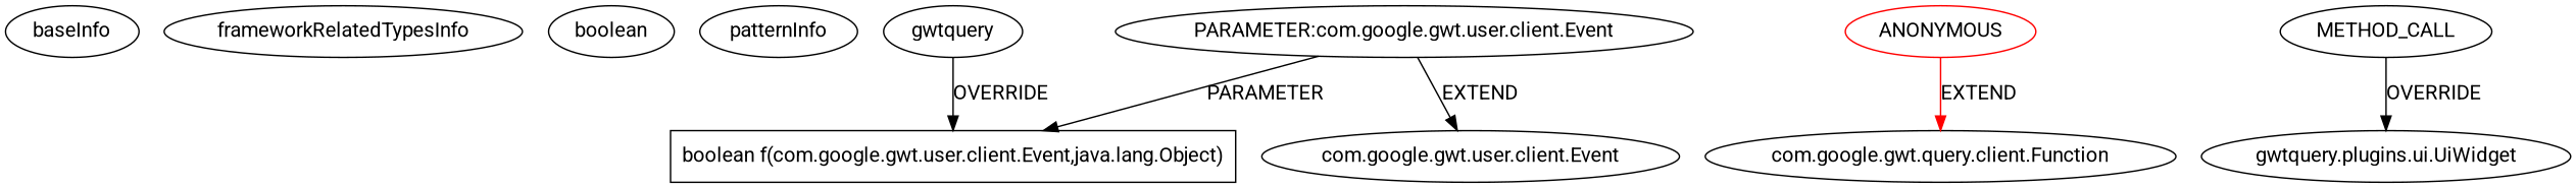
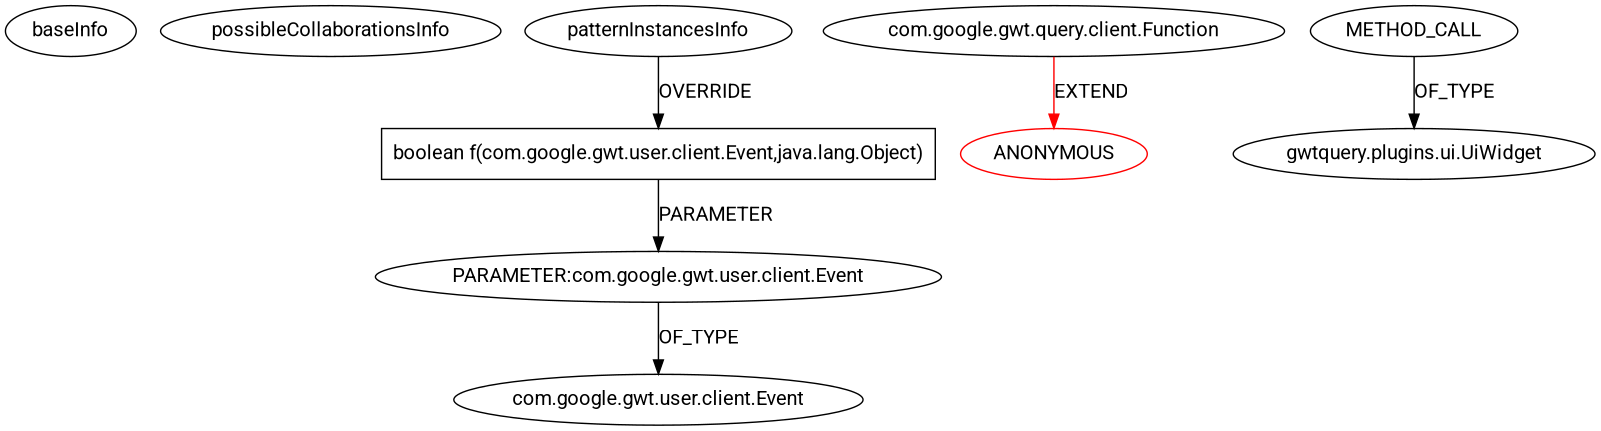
  digraph {
    fontname=Roboto
    node [fontname=Roboto isFrameworkType=false]
    edge [fontname=Roboto]
    baseInfo [category=pattern graphId=462 isAnonymous=true possibleRelation=false isFrameworkType=""]
-   frameworkRelatedTypesInfo [0="com.google.gwt.query.client.Function" isFrameworkType=""]
-   possibleCollaborationsInfo [label=boolean isFrameworkType=""]
-   patternInfo [frequency=2.0 patternRootClient=0 isFrameworkType=""]
-   patternInstancesInfo [0="luxferrari-AlgebrApp~/luxferrari-AlgebrApp/AlgebrApp-master/AlgebrApp/src/org/luxferrari/algebrapp/client/IncrementSlider.java~void setupElement()~3647" label=gwtquery isFrameworkType=""]
+   possibleCollaborationsInfo [isFrameworkType=""]
+   patternInstancesInfo [0="luxferrari-AlgebrApp~/luxferrari-AlgebrApp/AlgebrApp-master/AlgebrApp/src/org/luxferrari/algebrapp/client/IncrementSlider.java~void setupElement()~3647" isFrameworkType=""]
    n6 [label="boolean f(com.google.gwt.user.client.Event,java.lang.Object)" shape=box vertexType=OVERRIDING_METHOD_DECLARATION]
    n7 [label="PARAMETER:com.google.gwt.user.client.Event" vertexType=PARAMETER_DECLARATION]
    n8 [label="com.google.gwt.user.client.Event" vertexType=FRAMEWORK_CLASS_TYPE]
    n9 [color=red label=ANONYMOUS vertexType=ROOT_ANONYMOUS_DECLARATION]
    n10 [label="com.google.gwt.query.client.Function" vertexType=FRAMEWORK_CLASS_TYPE]
    n11 [label=METHOD_CALL vertexType=OUTSIDE_CALL]
    n12 [label="gwtquery.plugins.ui.UiWidget" vertexType=FRAMEWORK_CLASS_TYPE]
    patternInstancesInfo -> n6 [label=OVERRIDE]
-   n7 -> n6 [label=PARAMETER]
-   n7 -> n8 [label=EXTEND]
-   n9 -> n10 [color=red label=EXTEND]
-   n11 -> n12 [label=OVERRIDE]
+   n6 -> n7 [label=PARAMETER]
+   n7 -> n8 [label=OF_TYPE]
+   n10 -> n9 [color=red label=EXTEND]
+   n11 -> n12 [label=OF_TYPE]
  }
